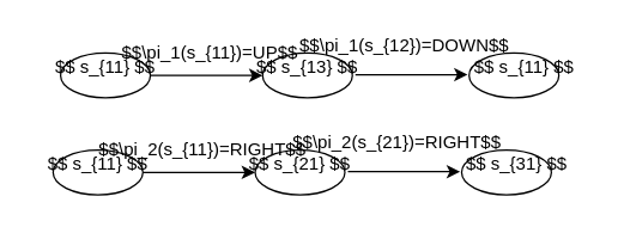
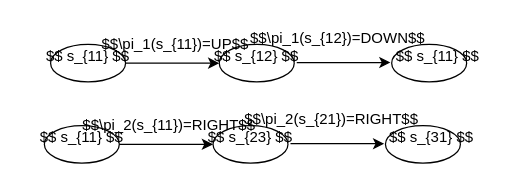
  <mxCell id="0" />
  <mxCell id="1" parent="0" />
  <mxCell id="2" value="" style="ellipse;whiteSpace=wrap;html=1;" vertex="1" parent="1"><mxGeometry x="40" y="35" width="60" height="30" as="geometry" /></mxCell>
  <mxCell id="3" value="$$ s_{11} $$" style="text;html=1;strokeColor=none;fillColor=none;align=center;verticalAlign=middle;whiteSpace=wrap;rounded=0;" vertex="1" parent="1"><mxGeometry x="25" y="35" width="90" height="20" as="geometry" /></mxCell>
  <mxCell id="4" value="" style="ellipse;whiteSpace=wrap;html=1;" vertex="1" parent="1"><mxGeometry x="175" y="35" width="60" height="30" as="geometry" /></mxCell>
- <mxCell id="5" value="$$ s_{13} $$" style="text;html=1;strokeColor=none;fillColor=none;align=center;verticalAlign=middle;whiteSpace=wrap;rounded=0;" vertex="1" parent="1"><mxGeometry x="160" y="35" width="90" height="20" as="geometry" /></mxCell>
+ <mxCell id="5" value="$$ s_{12} $$" style="text;html=1;strokeColor=none;fillColor=none;align=center;verticalAlign=middle;whiteSpace=wrap;rounded=0;" vertex="1" parent="1"><mxGeometry x="160" y="35" width="90" height="20" as="geometry" /></mxCell>
  <mxCell id="6" value="" style="ellipse;whiteSpace=wrap;html=1;" vertex="1" parent="1"><mxGeometry x="313" y="35" width="60" height="30" as="geometry" /></mxCell>
  <mxCell id="7" value="$$ s_{11} $$" style="text;html=1;strokeColor=none;fillColor=none;align=center;verticalAlign=middle;whiteSpace=wrap;rounded=0;" vertex="1" parent="1"><mxGeometry x="305" y="35" width="90" height="20" as="geometry" /></mxCell>
  <mxCell id="8" value="$$\pi_1(s_{12})=DOWN$$" style="text;html=1;strokeColor=none;fillColor=none;align=center;verticalAlign=middle;whiteSpace=wrap;rounded=0;" vertex="1" parent="1"><mxGeometry x="250" y="20" width="40" height="20" as="geometry" /></mxCell>
  <mxCell id="9" value="" style="endArrow=classic;html=1;exitX=1;exitY=0.5;exitDx=0;exitDy=0;entryX=0;entryY=0.5;entryDx=0;entryDy=0;" edge="1" parent="1" source="2" target="4"><mxGeometry width="50" height="50" relative="1" as="geometry"><mxPoint x="370" y="225" as="sourcePoint" /><mxPoint x="420" y="175" as="targetPoint" /></mxGeometry></mxCell>
  <mxCell id="10" value="" style="endArrow=classic;html=1;exitX=1;exitY=0.5;exitDx=0;exitDy=0;entryX=0;entryY=0.5;entryDx=0;entryDy=0;" edge="1" parent="1"><mxGeometry width="50" height="50" relative="1" as="geometry"><mxPoint x="237" y="49.5" as="sourcePoint" /><mxPoint x="312" y="49.5" as="targetPoint" /></mxGeometry></mxCell>
  <mxCell id="11" value="$$\pi_1(s_{11})=UP$$" style="text;html=1;strokeColor=none;fillColor=none;align=center;verticalAlign=middle;whiteSpace=wrap;rounded=0;" vertex="1" parent="1"><mxGeometry x="120" y="25" width="40" height="20" as="geometry" /></mxCell>
  <mxCell id="12" value="" style="ellipse;whiteSpace=wrap;html=1;" vertex="1" parent="1"><mxGeometry x="35" y="100" width="60" height="30" as="geometry" /></mxCell>
  <mxCell id="13" value="$$ s_{11} $$" style="text;html=1;strokeColor=none;fillColor=none;align=center;verticalAlign=middle;whiteSpace=wrap;rounded=0;" vertex="1" parent="1"><mxGeometry x="20" y="100" width="90" height="20" as="geometry" /></mxCell>
  <mxCell id="14" value="" style="ellipse;whiteSpace=wrap;html=1;" vertex="1" parent="1"><mxGeometry x="170" y="100" width="60" height="30" as="geometry" /></mxCell>
- <mxCell id="15" value="$$ s_{21} $$" style="text;html=1;strokeColor=none;fillColor=none;align=center;verticalAlign=middle;whiteSpace=wrap;rounded=0;" vertex="1" parent="1"><mxGeometry x="155" y="100" width="90" height="20" as="geometry" /></mxCell>
+ <mxCell id="15" value="$$ s_{23} $$" style="text;html=1;strokeColor=none;fillColor=none;align=center;verticalAlign=middle;whiteSpace=wrap;rounded=0;" vertex="1" parent="1"><mxGeometry x="155" y="100" width="90" height="20" as="geometry" /></mxCell>
  <mxCell id="16" value="" style="ellipse;whiteSpace=wrap;html=1;" vertex="1" parent="1"><mxGeometry x="308" y="100" width="60" height="30" as="geometry" /></mxCell>
  <mxCell id="17" value="$$ s_{31} $$" style="text;html=1;strokeColor=none;fillColor=none;align=center;verticalAlign=middle;whiteSpace=wrap;rounded=0;" vertex="1" parent="1"><mxGeometry x="300" y="100" width="90" height="20" as="geometry" /></mxCell>
  <mxCell id="18" value="$$\pi_2(s_{21})=RIGHT$$" style="text;html=1;strokeColor=none;fillColor=none;align=center;verticalAlign=middle;whiteSpace=wrap;rounded=0;" vertex="1" parent="1"><mxGeometry x="245" y="85" width="40" height="20" as="geometry" /></mxCell>
  <mxCell id="19" value="" style="endArrow=classic;html=1;exitX=1;exitY=0.5;exitDx=0;exitDy=0;entryX=0;entryY=0.5;entryDx=0;entryDy=0;" edge="1" parent="1" source="12" target="14"><mxGeometry width="50" height="50" relative="1" as="geometry"><mxPoint x="365" y="290" as="sourcePoint" /><mxPoint x="415" y="240" as="targetPoint" /></mxGeometry></mxCell>
  <mxCell id="20" value="" style="endArrow=classic;html=1;exitX=1;exitY=0.5;exitDx=0;exitDy=0;entryX=0;entryY=0.5;entryDx=0;entryDy=0;" edge="1" parent="1"><mxGeometry width="50" height="50" relative="1" as="geometry"><mxPoint x="232" y="114.5" as="sourcePoint" /><mxPoint x="307" y="114.5" as="targetPoint" /></mxGeometry></mxCell>
  <mxCell id="21" value="$$\pi_2(s_{11})=RIGHT$$" style="text;html=1;strokeColor=none;fillColor=none;align=center;verticalAlign=middle;whiteSpace=wrap;rounded=0;" vertex="1" parent="1"><mxGeometry x="115" y="90" width="40" height="20" as="geometry" /></mxCell>
